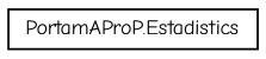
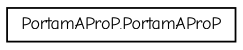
  digraph {
    rankdir=LR
    fontname="Comic Neue"
-   n1 [color=black fillcolor=white fontname="Comic Neue" fontsize=10 height=0.2 label="PortamAProP.Estadistics" shape=record style=filled width=0.4]
+   n1 [color=black fillcolor=white fontname="Comic Neue" fontsize=10 height=0.2 label="PortamAProP.PortamAProP" shape=record style=filled width=0.4]
  }
